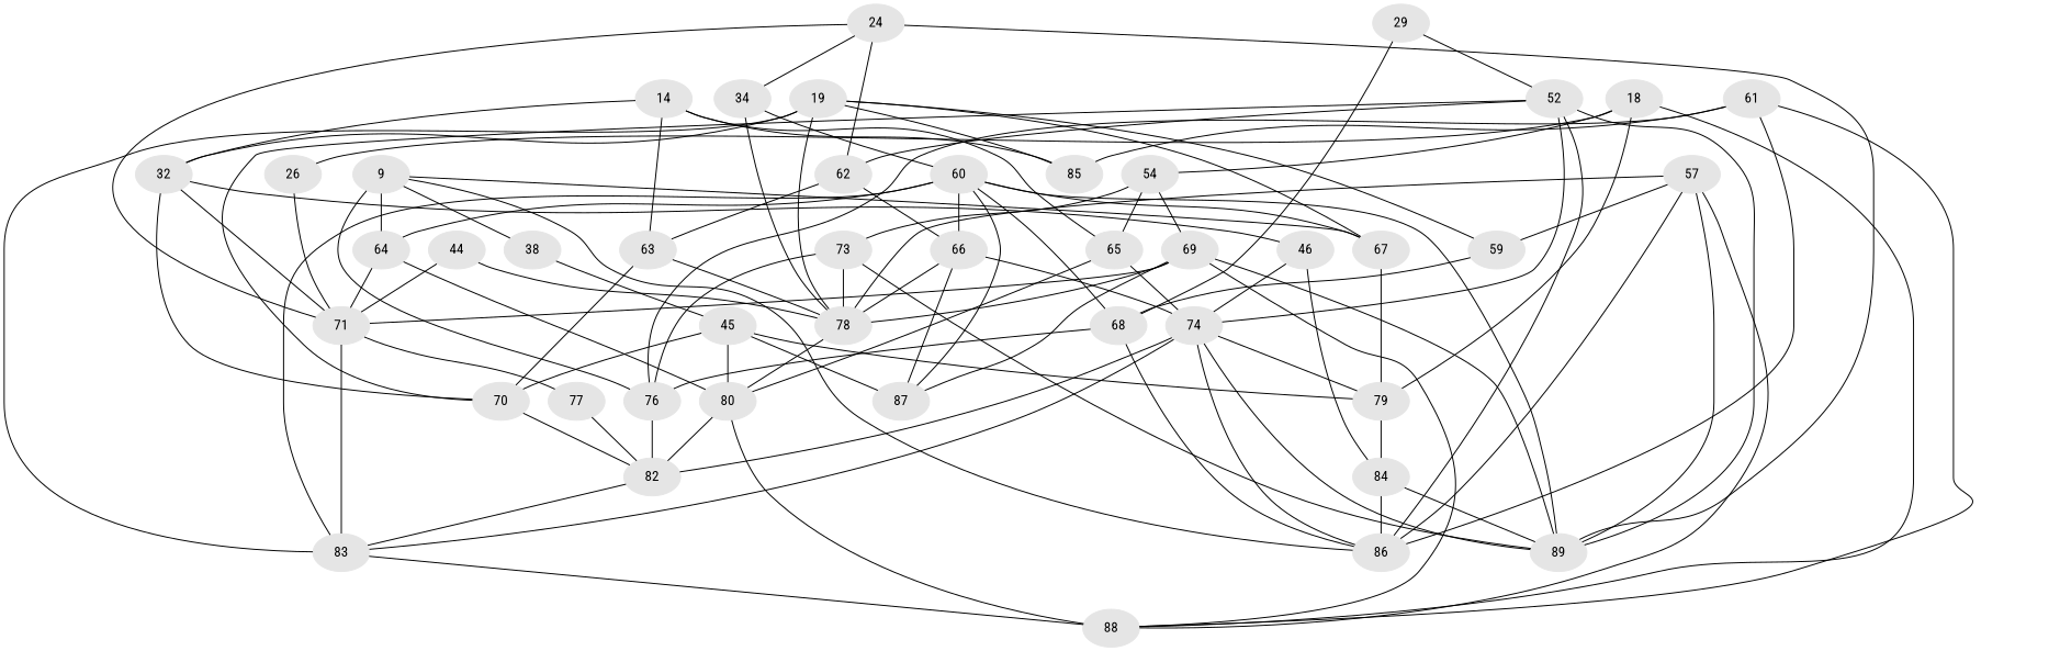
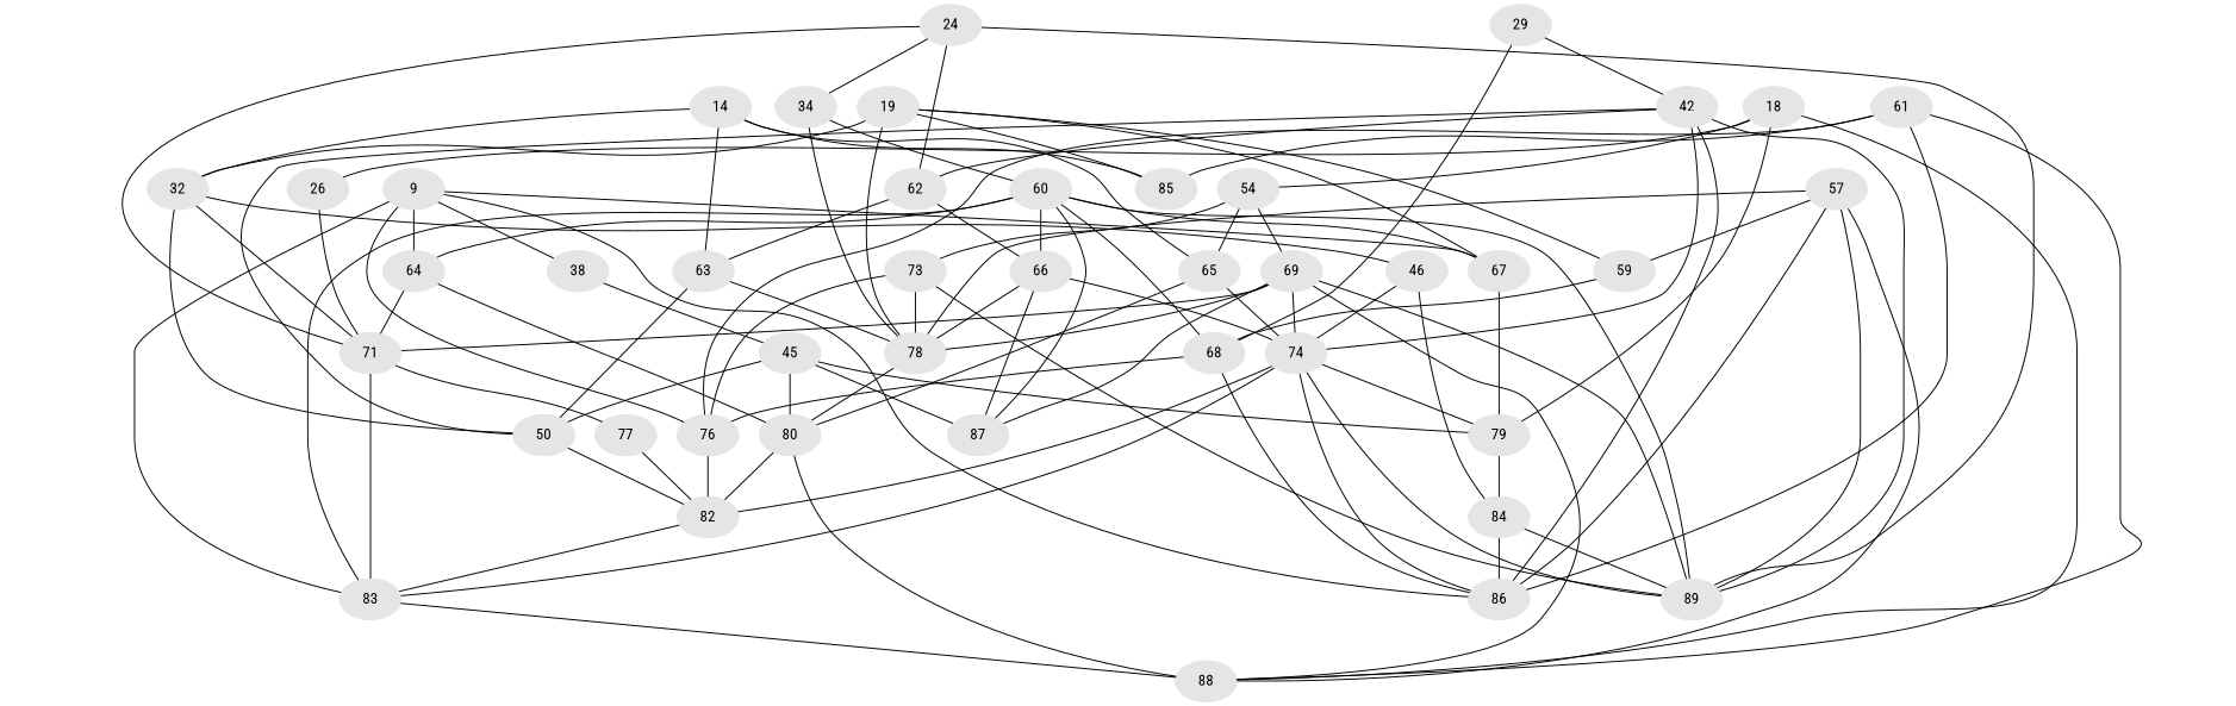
  graph {
    fontname="Roboto Condensed"
    node [color=gray90 fontname="Roboto Condensed" style=filled]
    edge [fontname="Roboto Condensed"]
    9
    38
    64 [super="+58"]
    67
    76 [super="+75"]
    86 [super="+2+5"]
    45 [super="+13+41"]
    71 [super="+43"]
    80 [super="+16"]
    79 [super="+28"]
    82 [super="+50+49"]
    32 [super="+6"]
    46
-   70
+   70 [label=50]
    14
    63
    65
    85 [super="+81"]
    78 [super="+40+56+72"]
    74 [super="+12+17+23"]
    18
    26
    54
    88 [super="+3"]
    69 [super="+33"]
    73 [super="+35"]
    84 [super="+36"]
    19 [super="+7"]
    59 [super="+51"]
    83 [super="+10"]
    68 [super="+25"]
    24
    34
    62 [super="+37"]
    89 [super="+48"]
    60 [super="+53+42"]
    66
    77
-   52 [super="+1"]
+   52 [super="+1" label=42]
    29
    87 [super="+55"]
-   44
    57 [super="+47"]
    61
    9 -- 38
    9 -- 64 [weight=2]
    9 -- 67
    9 -- 76
    9 -- 86
    38 -- 45
    64 -- 71
    64 -- 80
    67 -- 79 [weight=2]
    76 -- 82
    45 -- 80
    45 -- 79
    45 -- 70
    45 -- 87 [weight=2]
    71 -- 83 [weight=2]
    71 -- 77
    80 -- 82 [weight=3]
    80 -- 88 [weight=2]
    79 -- 84
    82 -- 83 [weight=2]
    32 -- 71 [weight=2]
    32 -- 46
    32 -- 70
    46 -- 74
    46 -- 84
    70 -- 82
    14 -- 32
    14 -- 63
    14 -- 65
    14 -- 85
    63 -- 70
    63 -- 78 [weight=2]
    65 -- 80
    65 -- 74
    78 -- 80
    74 -- 86
    74 -- 79
    74 -- 82
    74 -- 83
    74 -- 89
    18 -- 79 [weight=2]
    18 -- 26
    18 -- 54
    18 -- 88
    26 -- 71
    54 -- 65
    54 -- 69
    54 -- 73
    69 -- 71 [weight=2]
    69 -- 78 [weight=2]
+   69 -- 74 [weight=2]
    69 -- 88
    69 -- 89
    69 -- 87 [weight=2]
    73 -- 76
    73 -- 78 [weight=2]
    73 -- 89
    84 -- 86 [weight=2]
    84 -- 89
    19 -- 67
    19 -- 32
    19 -- 85 [weight=2]
    19 -- 78 [weight=2]
    19 -- 59
-   19 -- 83
+   9 -- 83
    59 -- 68
    83 -- 88 [weight=2]
    68 -- 76 [weight=2]
    68 -- 86
    24 -- 71
    24 -- 34
    24 -- 62 [weight=2]
    24 -- 89
    34 -- 78
    34 -- 60
    62 -- 63
    62 -- 66
    60 -- 64
    60 -- 67
    60 -- 83 [weight=2]
    60 -- 68
    60 -- 89 [weight=2]
    60 -- 66
    60 -- 87
    66 -- 78
    66 -- 74
    66 -- 87
    77 -- 82
    52 -- 86
    52 -- 70
    52 -- 74
    52 -- 62
    52 -- 89 [weight=2]
    29 -- 68
    29 -- 52
-   44 -- 71
-   44 -- 78
    57 -- 86
    57 -- 78 [weight=2]
    57 -- 88
    57 -- 59
    57 -- 89
    61 -- 76
    61 -- 86
    61 -- 85
    61 -- 88
  }
